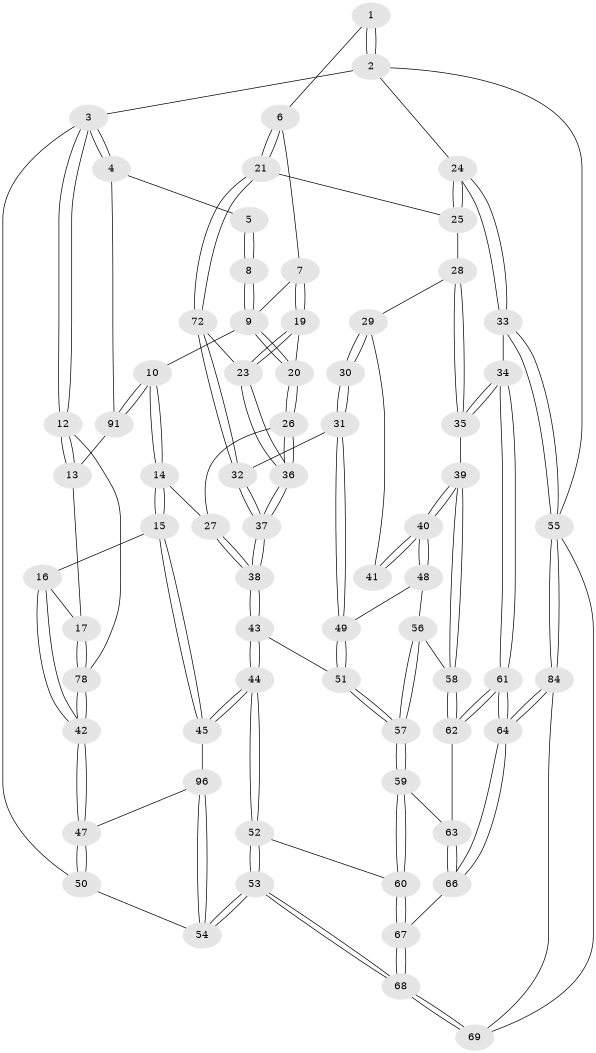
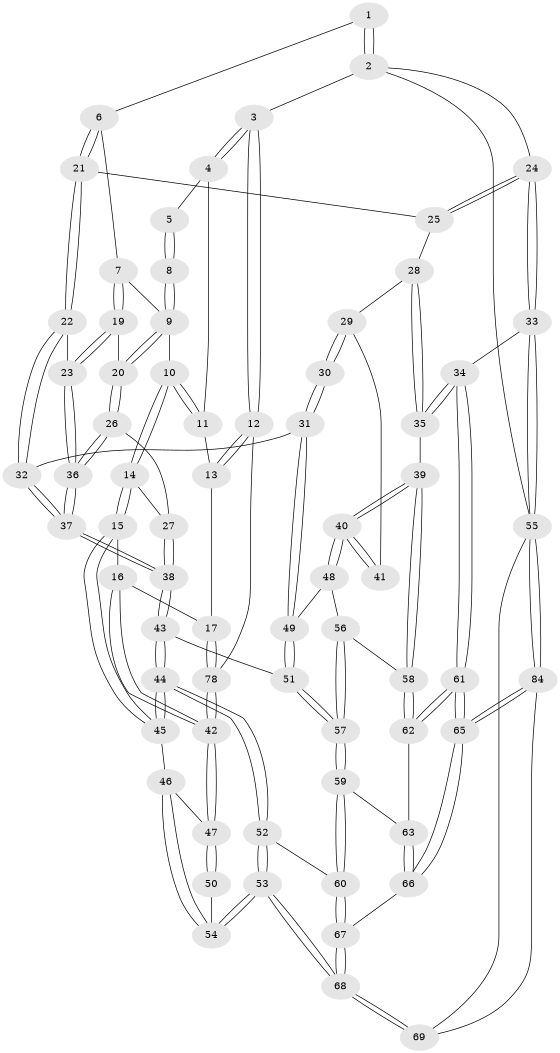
  graph {
    node [color=gray90 style=filled]
    1
    2
    6
    3
    24
    55
    7
    21
    4
    12
    50
    25
    33
    69
    n15 [label=84]
    5
-   11 [label=91]
+   11
    13
    n19 [label=78]
    54
    8
    9
    19
-   22 [label=72]
+   22
    20
    23
    10
    14
    26
    15
    27
    17
    42
    16
    45
    38
-   46 [label=96]
+   46
    47
    36
    32
    28
    37
    34
    29
    35
    43
    30
    41
    39
    31
    49
    51
    61
    62
-   65 [label=64]
+   65
    40
    58
    44
    48
    56
    52
    57
    53
    60
    59
    68
    67
    63
    66
    1 -- 2
    1 -- 2
    1 -- 6
    2 -- 3
    2 -- 24
    2 -- 55
    6 -- 7
    6 -- 21
    6 -- 21
    3 -- 4
    3 -- 4
    3 -- 12
    3 -- 12
-   3 -- 50
    24 -- 25
    24 -- 25
    24 -- 33
    24 -- 33
    55 -- 69
    55 -- n15
    55 -- n15
    7 -- 9
    7 -- 19
    7 -- 19
    21 -- 25
    21 -- 22
    21 -- 22
    4 -- 5
    4 -- 11
    12 -- 13
    12 -- 13
    12 -- n19
    50 -- 54
    25 -- 28
    33 -- 55
    33 -- 55
    33 -- 34
    n15 -- 69
    n15 -- 65
    n15 -- 65
    5 -- 8
    5 -- 8
    11 -- 13
    13 -- 17
    n19 -- 42
    n19 -- 42
    8 -- 9
    8 -- 9
    9 -- 20
    9 -- 20
    9 -- 10
    19 -- 20
    19 -- 23
    19 -- 23
    22 -- 23
    22 -- 32
    22 -- 32
    20 -- 26
    20 -- 26
    23 -- 36
    23 -- 36
    10 -- 11
    10 -- 11
    10 -- 14
    10 -- 14
    14 -- 15
    14 -- 15
    14 -- 27
    26 -- 27
    26 -- 36
    26 -- 36
    15 -- 16
    15 -- 45
    15 -- 45
    27 -- 38
    27 -- 38
    17 -- n19
    17 -- n19
    42 -- 47
    42 -- 47
    16 -- 17
    16 -- 42
    16 -- 42
    45 -- 46
    38 -- 43
    38 -- 43
    46 -- 54
    46 -- 54
    46 -- 47
    47 -- 50
    47 -- 50
    36 -- 37
    36 -- 37
    32 -- 37
    32 -- 37
    28 -- 29
    28 -- 35
    28 -- 35
    37 -- 38
    37 -- 38
    34 -- 35
    34 -- 35
    34 -- 61
    34 -- 61
    29 -- 30
    29 -- 30
    29 -- 41
    35 -- 39
    43 -- 51
    43 -- 44
    43 -- 44
    30 -- 31
    30 -- 31
    39 -- 40
    39 -- 40
    39 -- 58
    39 -- 58
    31 -- 32
    31 -- 49
    31 -- 49
    49 -- 51
    49 -- 51
    51 -- 57
    51 -- 57
    61 -- 62
    61 -- 62
    61 -- 65
    61 -- 65
    62 -- 63
    65 -- 66
    65 -- 66
    40 -- 41
    40 -- 41
    40 -- 48
    40 -- 48
    58 -- 62
    58 -- 62
    44 -- 45
    44 -- 45
    44 -- 52
    44 -- 52
    48 -- 49
    48 -- 56
    56 -- 58
    56 -- 57
    56 -- 57
    52 -- 53
    52 -- 53
    52 -- 60
    57 -- 59
    57 -- 59
    53 -- 54
    53 -- 54
    53 -- 68
    53 -- 68
    60 -- 67
    60 -- 67
    59 -- 60
    59 -- 60
    59 -- 63
    68 -- 69
    68 -- 69
    67 -- 68
    67 -- 68
    63 -- 66
    63 -- 66
    66 -- 67
  }
